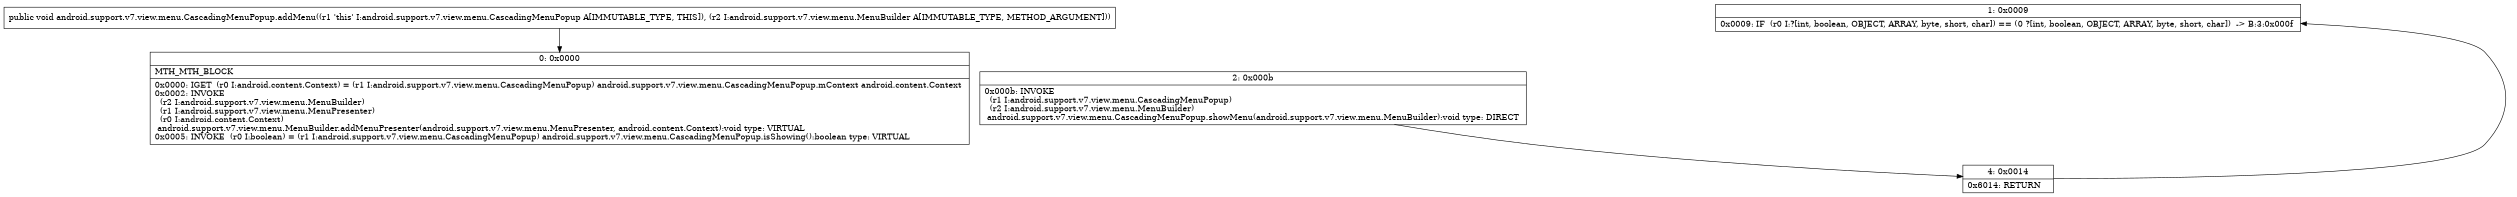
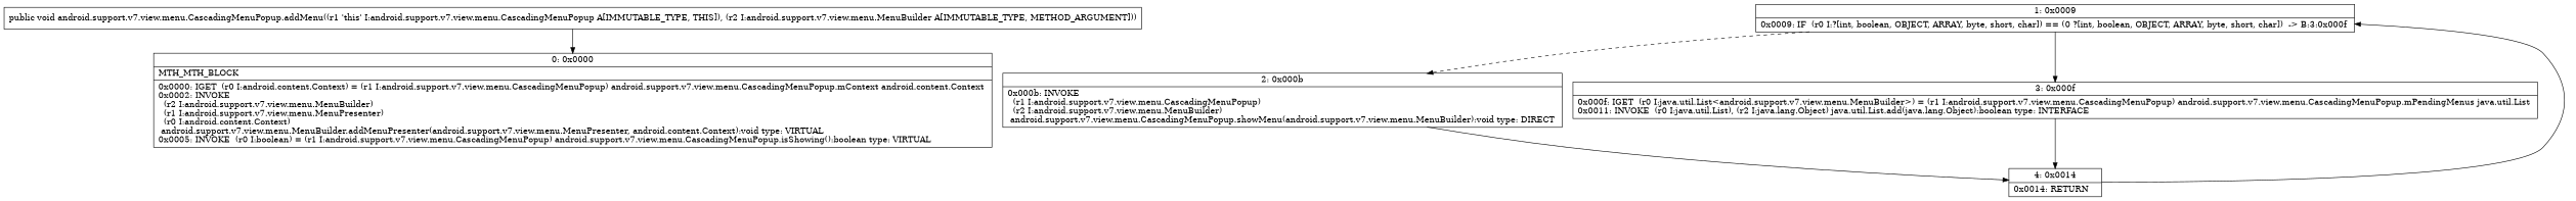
  digraph {
    node [shape=record]
    n1 [label="{0\:\ 0x0000|MTH_MTH_BLOCK\l|0x0000: IGET  (r0 I:android.content.Context) = (r1 I:android.support.v7.view.menu.CascadingMenuPopup) android.support.v7.view.menu.CascadingMenuPopup.mContext android.content.Context \l0x0002: INVOKE  \l  (r2 I:android.support.v7.view.menu.MenuBuilder)\l  (r1 I:android.support.v7.view.menu.MenuPresenter)\l  (r0 I:android.content.Context)\l android.support.v7.view.menu.MenuBuilder.addMenuPresenter(android.support.v7.view.menu.MenuPresenter, android.content.Context):void type: VIRTUAL \l0x0005: INVOKE  (r0 I:boolean) = (r1 I:android.support.v7.view.menu.CascadingMenuPopup) android.support.v7.view.menu.CascadingMenuPopup.isShowing():boolean type: VIRTUAL \l}"]
    n2 [label="{1\:\ 0x0009|0x0009: IF  (r0 I:?[int, boolean, OBJECT, ARRAY, byte, short, char]) == (0 ?[int, boolean, OBJECT, ARRAY, byte, short, char])  \-\> B:3:0x000f \l}"]
    n3 [label="{2\:\ 0x000b|0x000b: INVOKE  \l  (r1 I:android.support.v7.view.menu.CascadingMenuPopup)\l  (r2 I:android.support.v7.view.menu.MenuBuilder)\l android.support.v7.view.menu.CascadingMenuPopup.showMenu(android.support.v7.view.menu.MenuBuilder):void type: DIRECT \l}"]
-   n5 [label="{4\:\ 0x0014|0x6014: RETURN   \l}"]
+   n4 [label="{3\:\ 0x000f|0x000f: IGET  (r0 I:java.util.List\<android.support.v7.view.menu.MenuBuilder\>) = (r1 I:android.support.v7.view.menu.CascadingMenuPopup) android.support.v7.view.menu.CascadingMenuPopup.mPendingMenus java.util.List \l0x0011: INVOKE  (r0 I:java.util.List), (r2 I:java.lang.Object) java.util.List.add(java.lang.Object):boolean type: INTERFACE \l}"]
+   n5 [label="{4\:\ 0x0014|0x0014: RETURN   \l}"]
    n6 [label="{public void android.support.v7.view.menu.CascadingMenuPopup.addMenu((r1 'this' I:android.support.v7.view.menu.CascadingMenuPopup A[IMMUTABLE_TYPE, THIS]), (r2 I:android.support.v7.view.menu.MenuBuilder A[IMMUTABLE_TYPE, METHOD_ARGUMENT])) }"]
+   n2 -> n3 [style=dashed]
+   n2 -> n4
    n3 -> n5
+   n4 -> n5
    n5 -> n2
    n6 -> n1
  }
